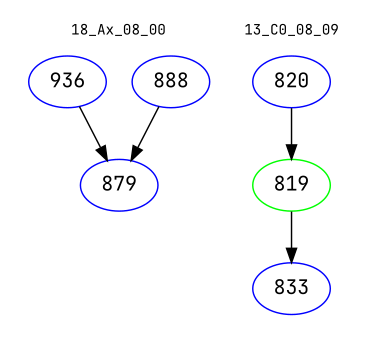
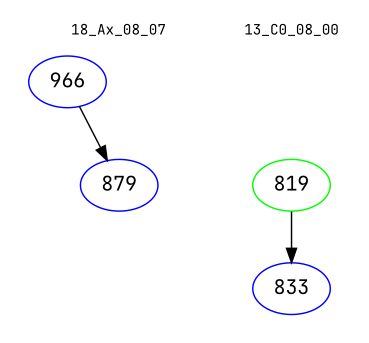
  digraph {
    fontname="JetBrains Mono"
    node [color=blue fontname="JetBrains Mono"]
    edge [color=black fontname="JetBrains Mono"]
-   n1 [label=888]
    n2 [label=879]
-   n3 [label=936]
-   n4 [label=820]
+   n3 [label=966]
    n5 [color=green label=819]
    n6 [label=833]
    subgraph cluster_1 {
      color=white
      fontsize=10
-     label="18_Ax_08_00"
-     n1
+     label="18_Ax_08_07"
      n2
      n3
    }
    subgraph cluster_2 {
      color=white
      fontsize=10
-     label="13_C0_08_09"
-     n4
+     label="13_C0_08_00"
      n5
      n6
    }
-   n1 -> n2
    n3 -> n2
-   n4 -> n5
    n5 -> n6
  }
